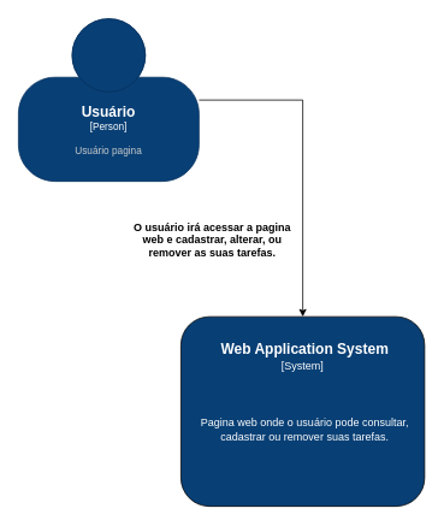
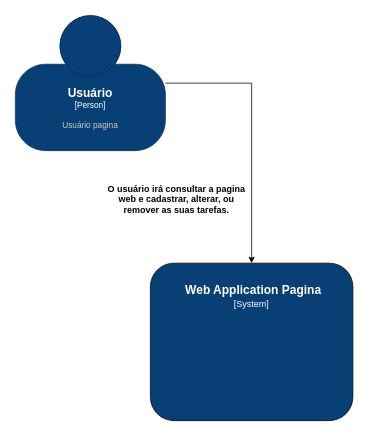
  <mxCell id="0" />
  <mxCell id="1" parent="0" />
  <mxCell id="2" style="edgeStyle=orthogonalEdgeStyle;rounded=0;orthogonalLoop=1;jettySize=auto;html=1;exitX=1;exitY=0.5;exitDx=0;exitDy=0;exitPerimeter=0;entryX=0.5;entryY=0;entryDx=0;entryDy=0;" edge="1" parent="1" source="3" target="4"><mxGeometry relative="1" as="geometry" /></mxCell>
  <mxCell id="3" value="&lt;font style=&quot;font-size: 16px&quot;&gt;&lt;b&gt;Usuário&lt;/b&gt;&lt;/font&gt;&lt;div&gt;[Person]&lt;/div&gt;&lt;br&gt;&lt;div&gt;&lt;font style=&quot;font-size: 11px&quot;&gt;&lt;font color=&quot;#cccccc&quot;&gt;Usuário pagina&lt;/font&gt;&lt;/div&gt;" style="html=1;fontSize=11;dashed=0;whiteSpace=wrap;fillColor=#083F75;strokeColor=#06315C;fontColor=#ffffff;shape=mxgraph.c4.person2;align=center;metaEdit=1;points=[[0.5,0,0],[1,0.5,0],[1,0.75,0],[0.75,1,0],[0.5,1,0],[0.25,1,0],[0,0.75,0],[0,0.5,0]];resizable=0;" vertex="1" parent="1"><mxGeometry x="20" y="20" width="200" height="180" as="geometry" /></mxCell>
  <mxCell id="4" value="" style="rounded=1;whiteSpace=wrap;html=1;fillColor=#083F75;" vertex="1" parent="1"><mxGeometry x="200" y="350" width="270" height="210" as="geometry" /></mxCell>
- <mxCell id="5" value="Web Application System" style="text;html=1;align=center;verticalAlign=middle;whiteSpace=wrap;rounded=0;fontColor=#FFFFFF;spacingTop=0;fontStyle=1;spacing=0;fontSize=16;" vertex="1" parent="1"><mxGeometry x="225" y="370" width="225" height="30" as="geometry" /></mxCell>
+ <mxCell id="5" value="Web Application Pagina" style="text;html=1;align=center;verticalAlign=middle;whiteSpace=wrap;rounded=0;fontColor=#FFFFFF;spacingTop=0;fontStyle=1;spacing=0;fontSize=16;" vertex="1" parent="1"><mxGeometry x="225" y="370" width="225" height="30" as="geometry" /></mxCell>
  <mxCell id="6" value="[System]" style="text;html=1;strokeColor=none;fillColor=none;align=center;verticalAlign=middle;whiteSpace=wrap;rounded=0;fontColor=#FFFFFF;" vertex="1" parent="1"><mxGeometry x="305" y="390" width="60" height="30" as="geometry" /></mxCell>
- <mxCell id="7" value="Pagina web onde o usuário pode consultar, cadastrar ou remover suas tarefas." style="text;html=1;strokeColor=none;fillColor=none;align=center;verticalAlign=middle;whiteSpace=wrap;rounded=0;fontColor=#FFFFFF;" vertex="1" parent="1"><mxGeometry x="215" y="420" width="245" height="110" as="geometry" /></mxCell>
- <mxCell id="8" value="O usuário irá acessar a pagina web e cadastrar, alterar, ou remover as suas tarefas." style="text;html=1;strokeColor=none;fillColor=none;align=center;verticalAlign=middle;whiteSpace=wrap;rounded=0;fontStyle=1" vertex="1" parent="1"><mxGeometry x="140" y="210" width="190" height="110" as="geometry" /></mxCell>
+ <mxCell id="8" value="O usuário irá consultar a pagina web e cadastrar, alterar, ou remover as suas tarefas." style="text;html=1;strokeColor=none;fillColor=none;align=center;verticalAlign=middle;whiteSpace=wrap;rounded=0;fontStyle=1" vertex="1" parent="1"><mxGeometry x="140" y="210" width="190" height="110" as="geometry" /></mxCell>
